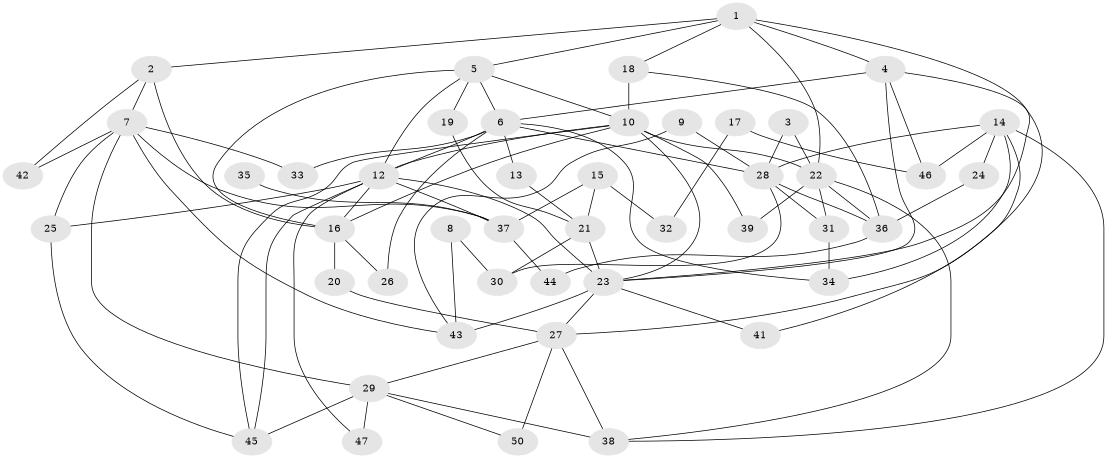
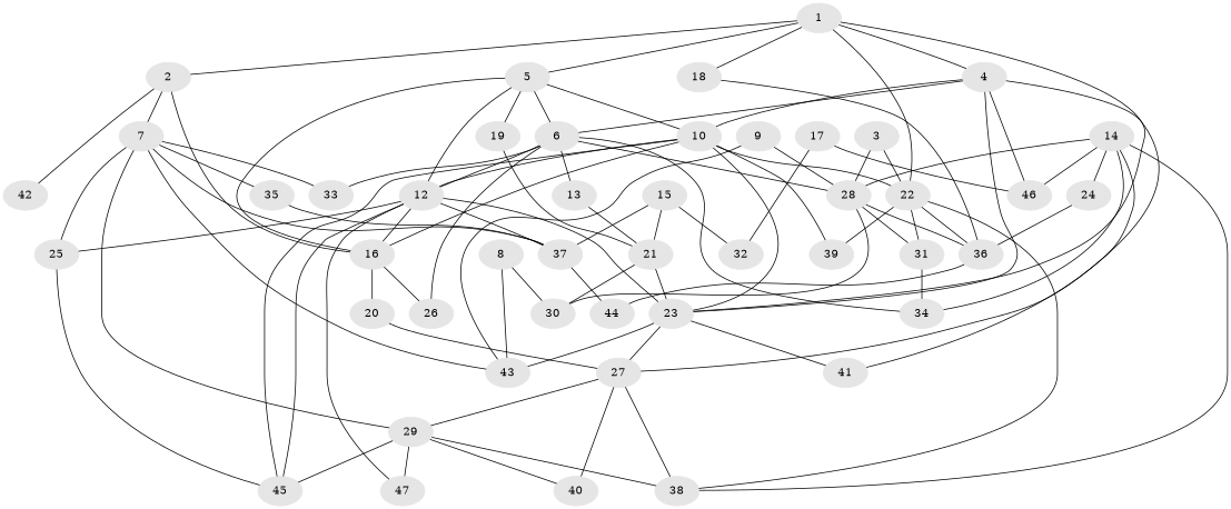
  graph {
    node [color=gray90 style=filled]
    edge [weight=1.0]
    1
    2
    4
    5
    18
    22
    23
    7
    16
    42
    6
    10
    27
    46
    12
    19
    36
    39
    38
    31
    43
    41
    33
    25
    29
    35
    37
    26
    20
    3
    28
    30
    13
    34
    45
-   40 [label=50]
+   40
    47
    21
    44
    8
    9
    14
    24
    15
    32
    17
    1 -- 2
    1 -- 4
    1 -- 5
    1 -- 18
    1 -- 22
    1 -- 23
    2 -- 7
    2 -- 16
    2 -- 42
    4 -- 23
    4 -- 6
-   18 -- 10 [weight=3.0]
+   4 -- 10 [weight=3.0]
    4 -- 27
    4 -- 46
    5 -- 16 [weight=2.0]
    5 -- 6 [weight=2.0]
    5 -- 10
    5 -- 12
    5 -- 19
    18 -- 36
    22 -- 36
    22 -- 39
    22 -- 38
    22 -- 31
    23 -- 27
    23 -- 43 [weight=2.0]
    23 -- 41
    7 -- 43
    7 -- 33
    7 -- 25
    7 -- 29
-   7 -- 42
+   7 -- 35
    7 -- 37
    16 -- 26
    16 -- 20
    6 -- 12
    6 -- 33
    6 -- 26
    6 -- 28
    6 -- 13
    6 -- 34
    10 -- 22
    10 -- 23
    10 -- 16
    10 -- 12 [weight=2.0]
    10 -- 39
    10 -- 45
    27 -- 38
    27 -- 29
    27 -- 40
    12 -- 23
    12 -- 16
    12 -- 25
    12 -- 37
    12 -- 45
    12 -- 47
    19 -- 21
    36 -- 44
    31 -- 34
    25 -- 45
    29 -- 38
    29 -- 45
    29 -- 40
    29 -- 47
    35 -- 37
    37 -- 44
    20 -- 27
    3 -- 22
    3 -- 28
    28 -- 36
    28 -- 31
    28 -- 30
    13 -- 21
    21 -- 23 [weight=3.0]
    21 -- 30
    8 -- 43
    8 -- 30
    9 -- 43
    9 -- 28
    14 -- 46
    14 -- 38
    14 -- 41
    14 -- 28
    14 -- 34
    14 -- 24
    24 -- 36
    15 -- 37
    15 -- 21
    15 -- 32
    17 -- 46
    17 -- 32
  }
